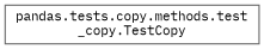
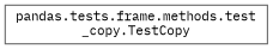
  digraph {
    rankdir=LR
    fontname="IBM Plex Mono"
-   n1 [color=grey40 fillcolor=white fontname="IBM Plex Mono" fontsize=10 height=0.2 label="pandas.tests.copy.methods.test\l_copy.TestCopy" shape=box style=filled width=0.4]
+   n1 [color=grey40 fillcolor=white fontname="IBM Plex Mono" fontsize=10 height=0.2 label="pandas.tests.frame.methods.test\l_copy.TestCopy" shape=box style=filled width=0.4]
  }
